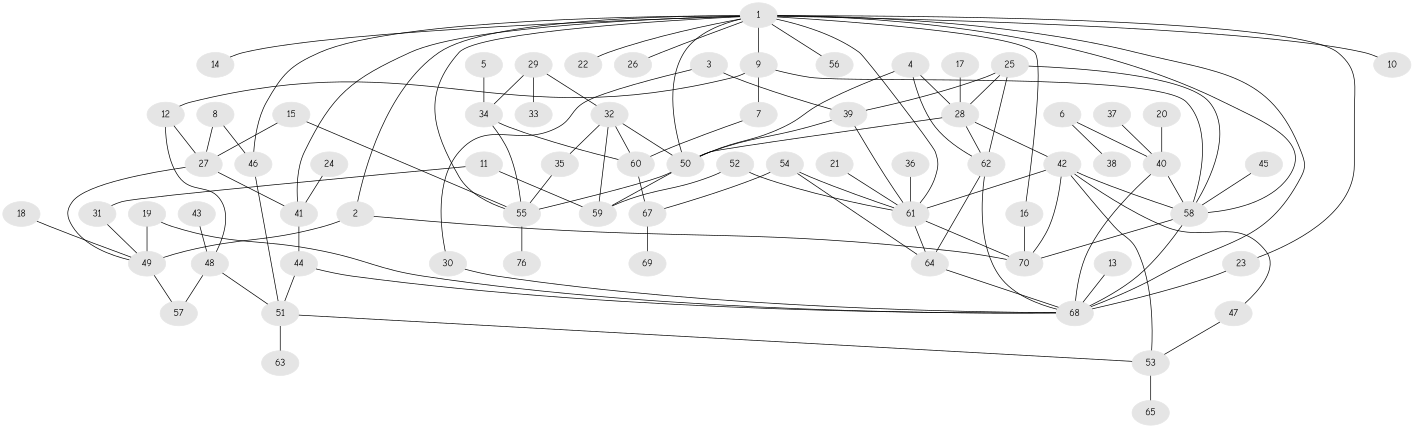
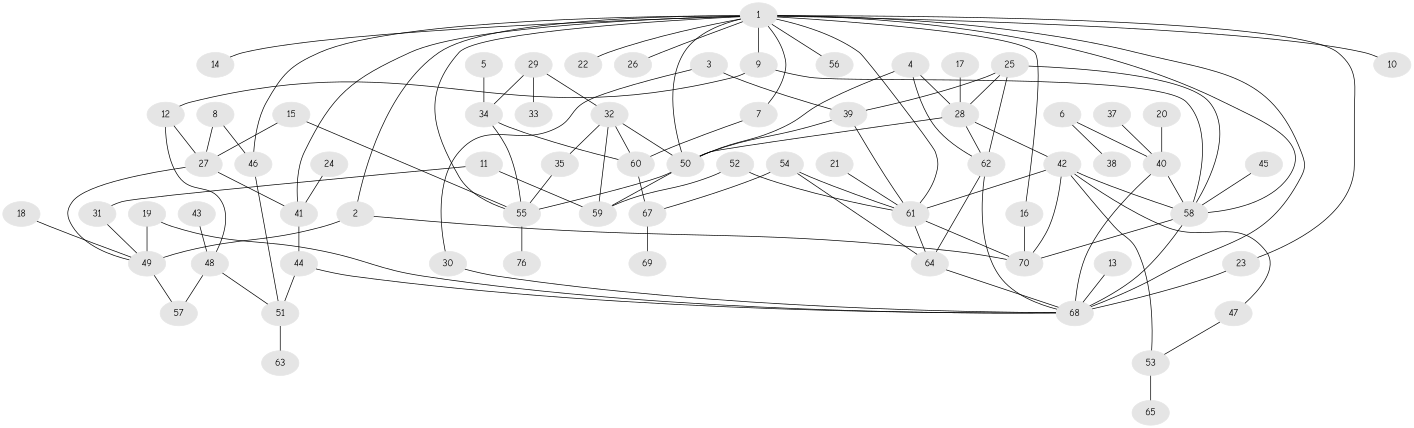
  graph {
    fontname="Comic Neue"
    node [color=gray90 fontname="Comic Neue" style=filled]
    edge [fontname="Comic Neue" weight=1.0]
    1
    2
    7
    9
    10
    14
    16
    22
    23
    26
    41
    46
    50
    55
    56
    58
    61
    68
    49
    70
    60
    12
    44
    51
    59
    n26 [label=76]
    64
    57
    3
    30
    39
    4
    28
    62
    42
    5
    34
    6
    38
    40
    67
    8
    27
    48
    11
    31
    13
    15
    17
    18
    19
    20
    21
    24
    25
    47
    53
    29
    32
    33
    35
    63
-   36
    37
    65
    43
    45
    52
    54
    69
    1 -- 2
-   9 -- 7
+   1 -- 7
    1 -- 9
    1 -- 10
    1 -- 14
    1 -- 16
    1 -- 22
    1 -- 23
    1 -- 26
    1 -- 41
    1 -- 46
    1 -- 50
    1 -- 55
    1 -- 56
    1 -- 58
    1 -- 61
    1 -- 68
    2 -- 49
    2 -- 70
    7 -- 60
    9 -- 58
    9 -- 12
    16 -- 70
    23 -- 68
    41 -- 44
    46 -- 51
    50 -- 55
    50 -- 59
    55 -- n26
    58 -- 68
    58 -- 70
    61 -- 70
    61 -- 64
    49 -- 57
    60 -- 67 [weight=2.0]
    12 -- 27
    12 -- 48
    44 -- 68
    44 -- 51
-   51 -- 53
    51 -- 63
    64 -- 68
    3 -- 30
    3 -- 39
    30 -- 68
    39 -- 50
    39 -- 61
    4 -- 50
    4 -- 28
    4 -- 62
    28 -- 50
    28 -- 62
    28 -- 42
    62 -- 68
    62 -- 64
    42 -- 58
    42 -- 61
    42 -- 70
    42 -- 47
    42 -- 53
    5 -- 34
    34 -- 55
    34 -- 60
    6 -- 38
    6 -- 40
    40 -- 58
    40 -- 68 [weight=2.0]
    67 -- 69
    8 -- 46
    8 -- 27
    27 -- 41
    27 -- 49
    48 -- 51
    48 -- 57
    11 -- 59
    11 -- 31
    31 -- 49
    13 -- 68
    15 -- 55
    15 -- 27
    17 -- 28
    18 -- 49
    19 -- 68
    19 -- 49 [weight=2.0]
    20 -- 40
    21 -- 61
    24 -- 41
    25 -- 58
    25 -- 39
    25 -- 28
    25 -- 62
    47 -- 53
    53 -- 65
    29 -- 34
    29 -- 32
    29 -- 33
    32 -- 50
    32 -- 60
    32 -- 59
    32 -- 35
    35 -- 55
-   36 -- 61
    37 -- 40
    43 -- 48
    45 -- 58
    52 -- 61
    52 -- 59
    54 -- 61
    54 -- 64
    54 -- 67
  }
